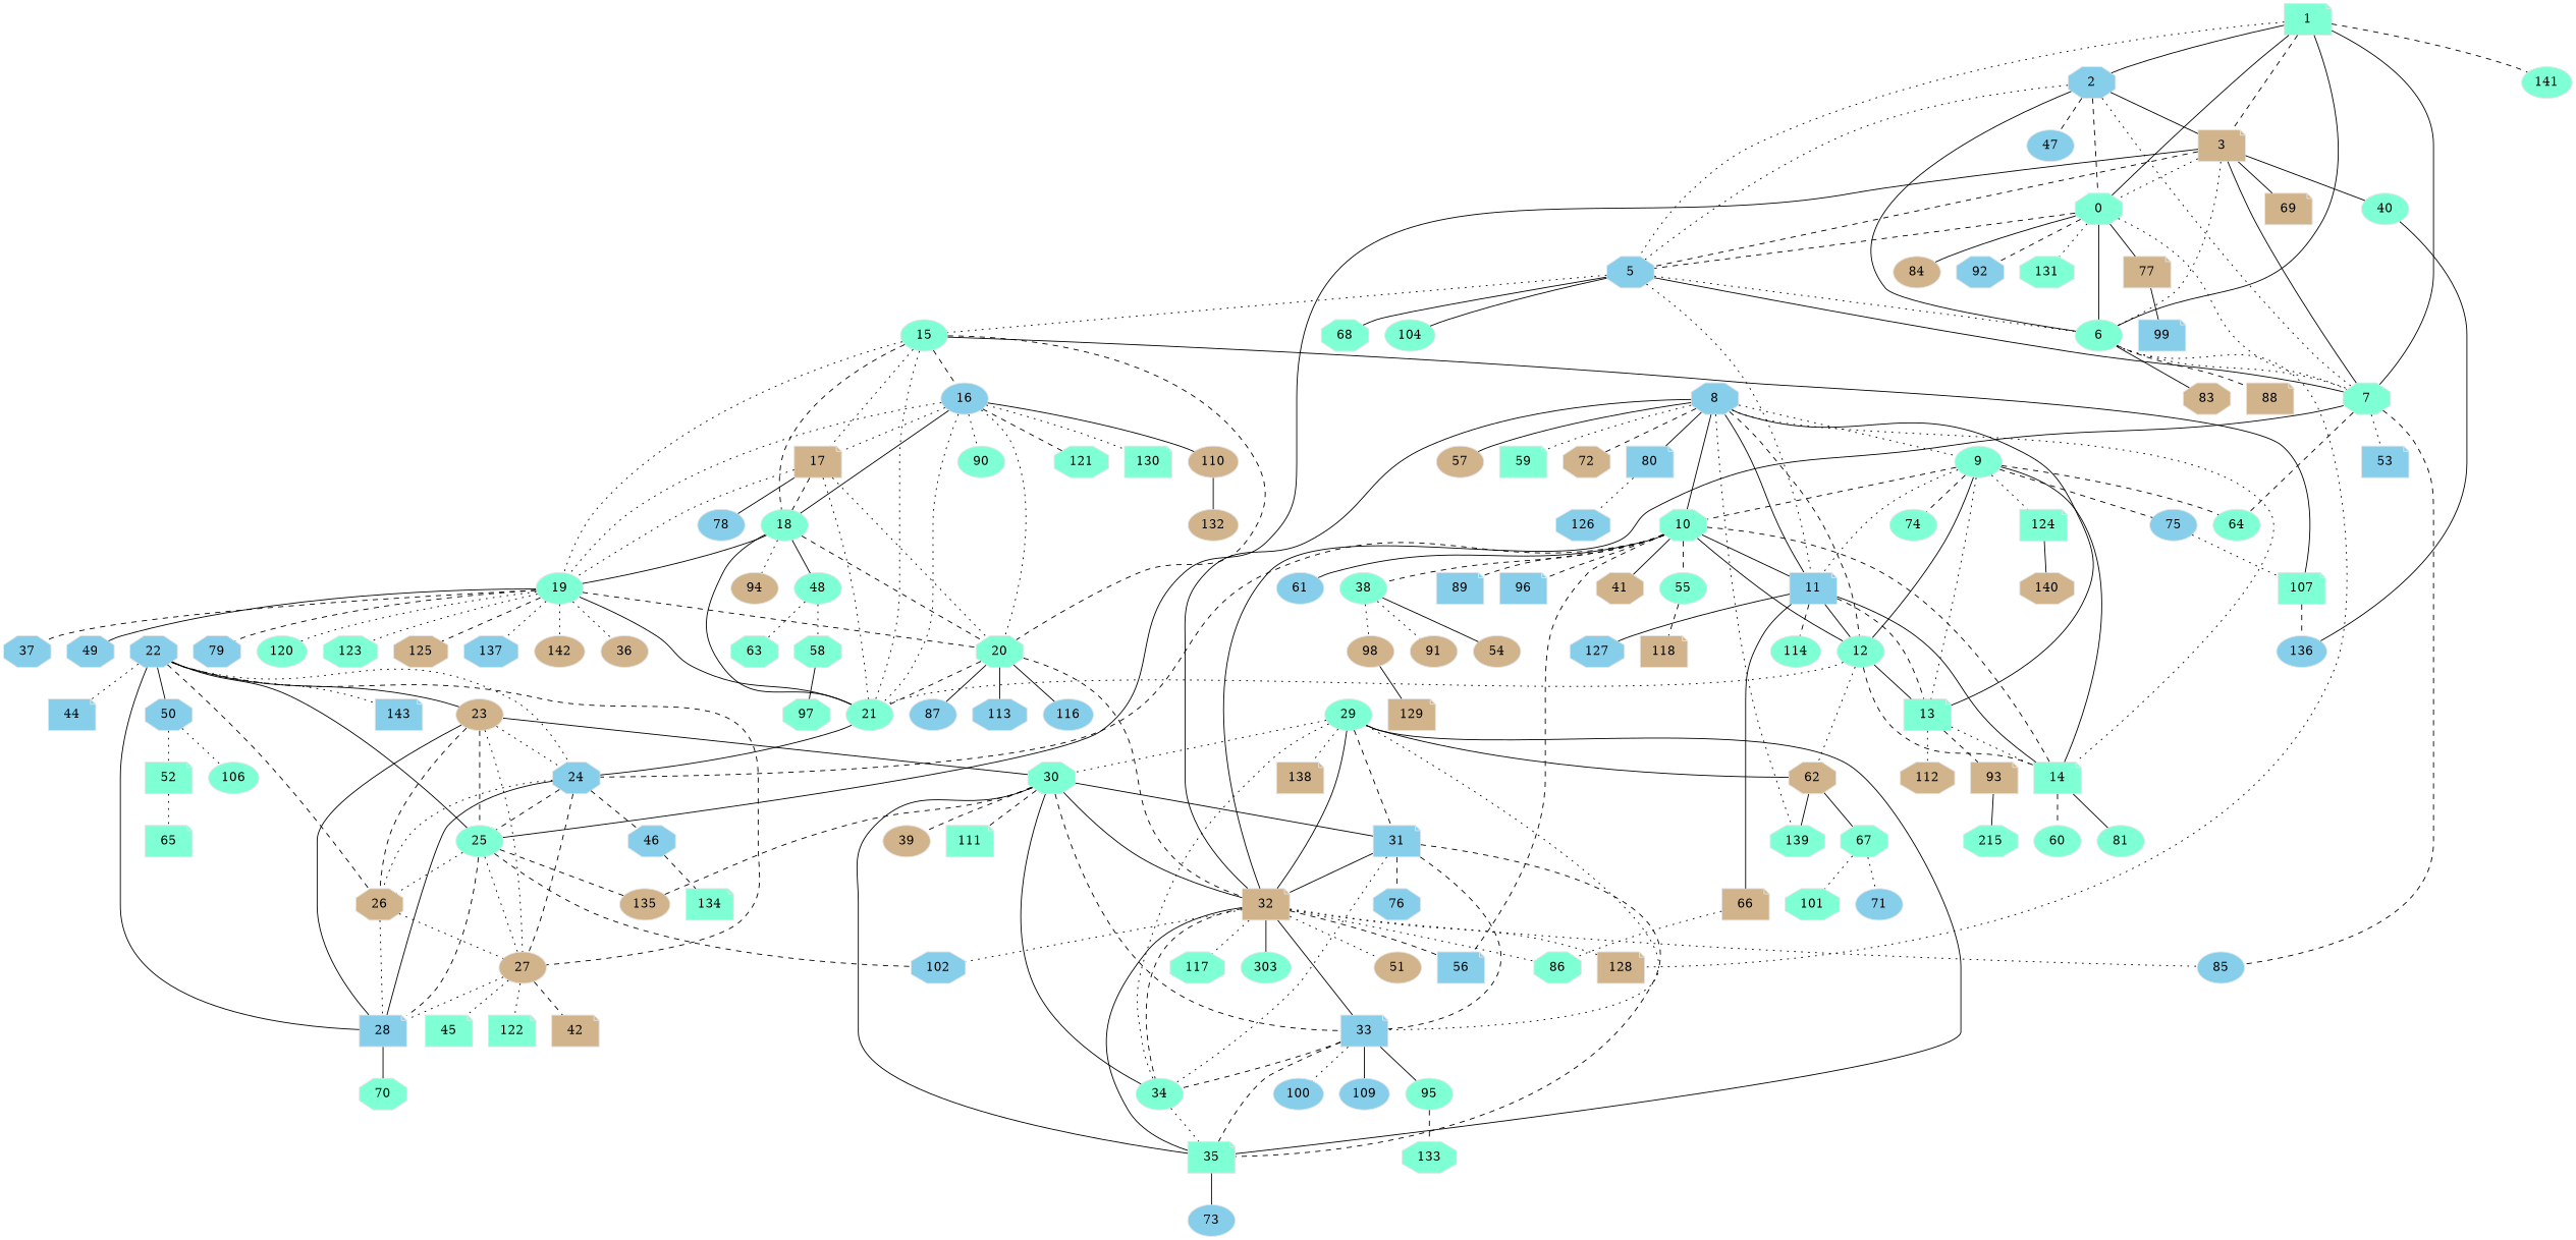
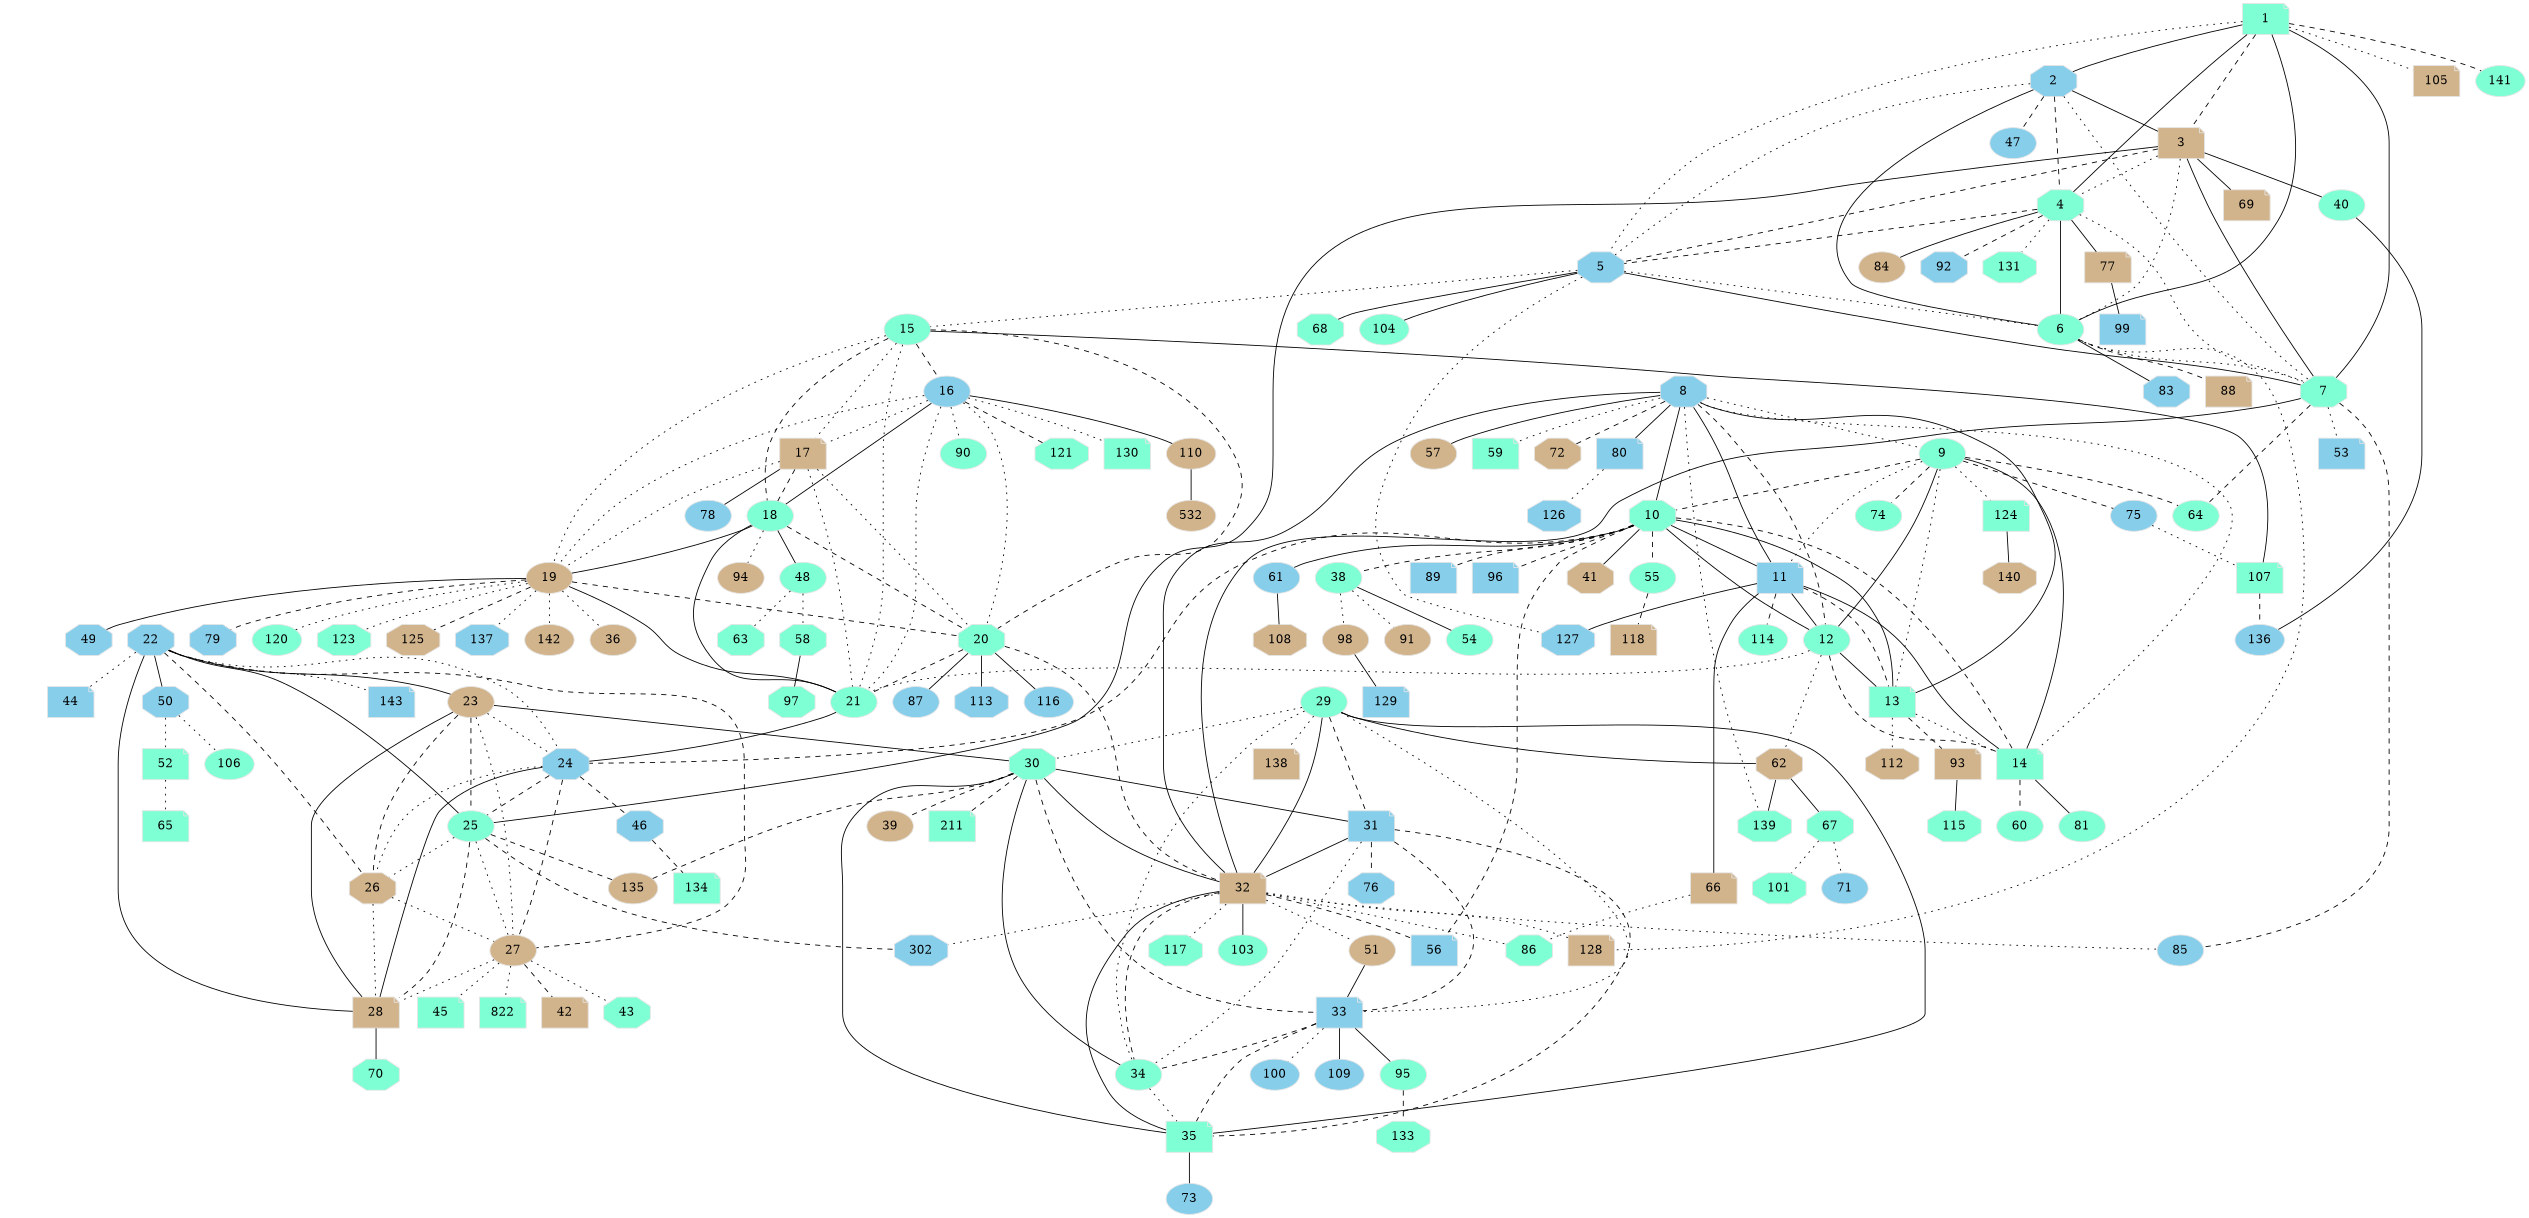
  graph {
    node [color=gray90 fillcolor=aquamarine shape=ellipse style=filled]
    edge [style=solid]
    1 [shape=note]
    2 [fillcolor=skyblue shape=octagon]
    3 [fillcolor=tan shape=note]
-   4 [shape=octagon label=0]
+   4 [shape=octagon]
    5 [fillcolor=skyblue shape=octagon]
    6
    7 [shape=octagon]
+   105 [fillcolor=tan shape=note]
    141
    47 [fillcolor=skyblue]
    25
    40
    69 [fillcolor=tan shape=note]
    77 [fillcolor=tan shape=note]
    84 [fillcolor=tan]
    92 [fillcolor=skyblue shape=octagon]
    131 [shape=octagon]
    11 [fillcolor=skyblue shape=note]
    15
    68 [shape=octagon]
    104
-   83 [fillcolor=tan shape=octagon]
+   83 [fillcolor=skyblue shape=octagon]
    88 [fillcolor=tan shape=note]
    128 [fillcolor=tan shape=note]
    32 [fillcolor=tan shape=note]
    53 [fillcolor=skyblue shape=note]
    64
    85 [fillcolor=skyblue]
    26 [fillcolor=tan shape=octagon]
    27 [fillcolor=tan]
-   28 [fillcolor=skyblue shape=note]
-   102 [fillcolor=skyblue shape=octagon]
+   28 [fillcolor=tan shape=note]
+   102 [fillcolor=skyblue shape=octagon label=302]
    135 [fillcolor=tan]
    136 [fillcolor=skyblue]
    99 [fillcolor=skyblue shape=note]
    12
    13 [shape=note]
    14 [shape=note]
    66 [fillcolor=tan shape=note]
    114
    127 [fillcolor=skyblue shape=octagon]
    21
    16 [fillcolor=skyblue]
    17 [fillcolor=tan shape=note]
    18
-   19
+   19 [fillcolor=tan]
    20 [shape=octagon]
    107 [shape=note]
    56 [fillcolor=skyblue shape=note]
    33 [fillcolor=skyblue shape=note]
    34
    35 [shape=note]
    51 [fillcolor=tan]
    86 [shape=octagon]
-   103 [label=303]
+   103
    117 [shape=octagon]
    8 [fillcolor=skyblue shape=octagon]
    9
    10 [shape=octagon]
    57 [fillcolor=tan]
    59 [shape=note]
    72 [fillcolor=tan shape=octagon]
    80 [fillcolor=skyblue shape=note]
    139 [shape=octagon]
    74
    75 [fillcolor=skyblue]
    124 [shape=note]
    24 [fillcolor=skyblue shape=octagon]
    38
    41 [fillcolor=tan shape=octagon]
    55
    61 [fillcolor=skyblue]
    89 [fillcolor=skyblue shape=note]
    96 [fillcolor=skyblue shape=note]
    62 [fillcolor=tan shape=octagon]
    93 [fillcolor=tan shape=note]
    112 [fillcolor=tan shape=octagon]
    60
    81
    126 [fillcolor=skyblue shape=octagon]
    140 [fillcolor=tan shape=octagon]
    46 [fillcolor=skyblue shape=octagon]
-   54 [fillcolor=tan]
+   54
    91 [fillcolor=tan]
    98 [fillcolor=tan]
    118 [fillcolor=tan shape=note]
+   108 [fillcolor=tan shape=octagon]
    67 [shape=octagon]
-   115 [shape=octagon label=215]
+   115 [shape=octagon]
    90
    110 [fillcolor=tan]
    121 [shape=octagon]
    130 [shape=note]
    78 [fillcolor=skyblue]
    48
    94 [fillcolor=tan]
    36 [fillcolor=tan]
-   37 [fillcolor=skyblue shape=octagon]
    49 [fillcolor=skyblue shape=octagon]
    79 [fillcolor=skyblue shape=octagon]
    120
    123 [shape=octagon]
    125 [fillcolor=tan shape=octagon]
    137 [fillcolor=skyblue shape=octagon]
    142 [fillcolor=tan]
    87 [fillcolor=skyblue]
    113 [fillcolor=skyblue shape=octagon]
    116 [fillcolor=skyblue]
-   132 [fillcolor=tan]
+   132 [fillcolor=tan label=532]
    58 [shape=octagon]
    63 [shape=octagon]
    22 [fillcolor=skyblue shape=octagon]
    23 [fillcolor=tan]
    44 [fillcolor=skyblue shape=note]
    50 [fillcolor=skyblue shape=octagon]
    143 [fillcolor=skyblue shape=note]
    30 [shape=octagon]
    42 [fillcolor=tan shape=note]
+   43 [shape=octagon]
    45 [shape=note]
-   122 [shape=note]
+   122 [shape=note label=822]
    70 [shape=octagon]
    52 [shape=note]
    106
    31 [fillcolor=skyblue shape=note]
    39 [fillcolor=tan]
-   111 [shape=note]
+   111 [shape=note label=211]
    134 [shape=note]
    29
    138 [fillcolor=tan shape=note]
    76 [fillcolor=skyblue shape=octagon]
    95
    100 [fillcolor=skyblue]
    109 [fillcolor=skyblue]
    73 [fillcolor=skyblue]
    133 [shape=octagon]
-   129 [fillcolor=tan shape=note]
+   129 [fillcolor=skyblue shape=note]
    97 [shape=octagon]
    65 [shape=note]
    71 [fillcolor=skyblue]
    101 [shape=octagon]
    1 -- 2
    1 -- 3 [style=dashed]
    1 -- 4
    1 -- 5 [style=dotted]
    1 -- 6
    1 -- 7
+   1 -- 105 [style=dotted]
    1 -- 141 [style=dashed]
    2 -- 3
    2 -- 4 [style=dashed]
    2 -- 5 [style=dotted]
    2 -- 6
    2 -- 7 [style=dotted]
    2 -- 47 [style=dashed]
    3 -- 4 [style=dotted]
    3 -- 5 [style=dashed]
    3 -- 6 [style=dotted]
    3 -- 7
    3 -- 25
    3 -- 40
    3 -- 69
    4 -- 5 [style=dashed]
    4 -- 6
    4 -- 7 [style=dotted]
    4 -- 77
    4 -- 84
    4 -- 92 [style=dashed]
    4 -- 131 [style=dotted]
    5 -- 6 [style=dotted]
    5 -- 7
-   5 -- 11 [style=dotted]
+   5 -- 127 [style=dotted]
    5 -- 15 [style=dotted]
    5 -- 68
    5 -- 104
    6 -- 7 [style=dotted]
    6 -- 83
    6 -- 88 [style=dashed]
    6 -- 128 [style=dotted]
    7 -- 32
    7 -- 53 [style=dotted]
    7 -- 64 [style=dashed]
    7 -- 85 [style=dashed]
    25 -- 26 [style=dotted]
    25 -- 27 [style=dotted]
    25 -- 28 [style=dashed]
    25 -- 102 [style=dashed]
    25 -- 135 [style=dashed]
    40 -- 136
    77 -- 99
    11 -- 12
    11 -- 13 [style=dashed]
    11 -- 14
    11 -- 66
    11 -- 114 [style=dashed]
    11 -- 127
    15 -- 21 [style=dotted]
    15 -- 16 [style=dashed]
    15 -- 17 [style=dotted]
    15 -- 18 [style=dashed]
    15 -- 19 [style=dotted]
    15 -- 20 [style=dashed]
    15 -- 107
    32 -- 128 [style=dotted]
    32 -- 85 [style=dotted]
    32 -- 102 [style=dotted]
    32 -- 56 [style=dashed]
-   32 -- 33
+   51 -- 33
    32 -- 34 [style=dashed]
    32 -- 35
    32 -- 51 [style=dotted]
    32 -- 86 [style=dotted]
    32 -- 103
    32 -- 117 [style=dotted]
    26 -- 27 [style=dotted]
    26 -- 28 [style=dotted]
    27 -- 28 [style=dotted]
    27 -- 42 [style=dashed]
+   27 -- 43 [style=dotted]
    27 -- 45 [style=dotted]
    27 -- 122 [style=dotted]
    28 -- 70
    12 -- 13
    12 -- 14 [style=dashed]
    12 -- 21 [style=dotted]
    12 -- 62 [style=dotted]
    13 -- 14 [style=dotted]
    13 -- 93 [style=dashed]
    13 -- 112 [style=dotted]
    14 -- 60 [style=dashed]
    14 -- 81
    66 -- 86 [style=dotted]
    21 -- 24
    16 -- 21 [style=dotted]
    16 -- 17 [style=dotted]
    16 -- 18
    16 -- 19 [style=dotted]
    16 -- 20 [style=dotted]
    16 -- 90 [style=dotted]
    16 -- 110
    16 -- 121 [style=dashed]
    16 -- 130 [style=dotted]
    17 -- 21 [style=dotted]
    17 -- 18 [style=dashed]
    17 -- 19 [style=dotted]
    17 -- 20 [style=dotted]
    17 -- 78
    18 -- 21
    18 -- 19
    18 -- 20 [style=dashed]
    18 -- 48
    18 -- 94 [style=dotted]
    19 -- 21
    19 -- 20 [style=dashed]
    19 -- 36 [style=dotted]
-   19 -- 37 [style=dashed]
    19 -- 49
    19 -- 79 [style=dashed]
    19 -- 120 [style=dotted]
    19 -- 123 [style=dotted]
    19 -- 125 [style=dashed]
    19 -- 137 [style=dotted]
    19 -- 142 [style=dotted]
    20 -- 32 [style=dashed]
    20 -- 21 [style=dashed]
    20 -- 87
    20 -- 113
    20 -- 116
    107 -- 136 [style=dashed]
    33 -- 34 [style=dashed]
    33 -- 35 [style=dashed]
    33 -- 95
    33 -- 100 [style=dotted]
    33 -- 109
    34 -- 35 [style=dotted]
    35 -- 73
    8 -- 11
    8 -- 32
    8 -- 12 [style=dashed]
    8 -- 13
    8 -- 14 [style=dotted]
    8 -- 9 [style=dotted]
    8 -- 10
    8 -- 57
    8 -- 59 [style=dotted]
    8 -- 72 [style=dashed]
    8 -- 80
    8 -- 139 [style=dotted]
    9 -- 11 [style=dotted]
    9 -- 64 [style=dashed]
    9 -- 12
    9 -- 13 [style=dotted]
    9 -- 14
    9 -- 10 [style=dashed]
    9 -- 74 [style=dashed]
    9 -- 75 [style=dashed]
    9 -- 124 [style=dotted]
    10 -- 11
    10 -- 12
+   10 -- 13
    10 -- 14 [style=dashed]
    10 -- 56 [style=dashed]
    10 -- 24 [style=dashed]
    10 -- 38 [style=dashed]
    10 -- 41
    10 -- 55 [style=dashed]
    10 -- 61
    10 -- 89 [style=dashed]
    10 -- 96 [style=dashed]
    80 -- 126 [style=dotted]
    75 -- 107 [style=dotted]
    124 -- 140
    24 -- 25 [style=dashed]
    24 -- 26 [style=dotted]
    24 -- 27 [style=dashed]
    24 -- 28
    24 -- 46 [style=dashed]
    38 -- 54
    38 -- 91 [style=dotted]
    38 -- 98 [style=dotted]
    55 -- 118 [style=dashed]
+   61 -- 108
    62 -- 139
    62 -- 67
    93 -- 115
    46 -- 134 [style=dashed]
    98 -- 129
    67 -- 71 [style=dotted]
    67 -- 101 [style=dotted]
    110 -- 132
    48 -- 58 [style=dotted]
    48 -- 63 [style=dotted]
    58 -- 97
    22 -- 25
    22 -- 26 [style=dashed]
    22 -- 27 [style=dashed]
    22 -- 28
    22 -- 24 [style=dotted]
    22 -- 23
    22 -- 44 [style=dotted]
    22 -- 50
    22 -- 143 [style=dotted]
    23 -- 25 [style=dashed]
    23 -- 26 [style=dashed]
    23 -- 27 [style=dotted]
    23 -- 28
    23 -- 24 [style=dotted]
    23 -- 30
    50 -- 52 [style=dotted]
    50 -- 106 [style=dotted]
    30 -- 32
    30 -- 135 [style=dashed]
    30 -- 33 [style=dashed]
    30 -- 34
    30 -- 35
    30 -- 31
    30 -- 39 [style=dashed]
    30 -- 111 [style=dashed]
    52 -- 65 [style=dotted]
    31 -- 32
    31 -- 33 [style=dashed]
    31 -- 34 [style=dotted]
    31 -- 35 [style=dashed]
    31 -- 76 [style=dashed]
    29 -- 32
    29 -- 33 [style=dotted]
    29 -- 34 [style=dotted]
    29 -- 35
    29 -- 62
    29 -- 30 [style=dotted]
    29 -- 31 [style=dashed]
    29 -- 138 [style=dotted]
    95 -- 133 [style=dashed]
  }
